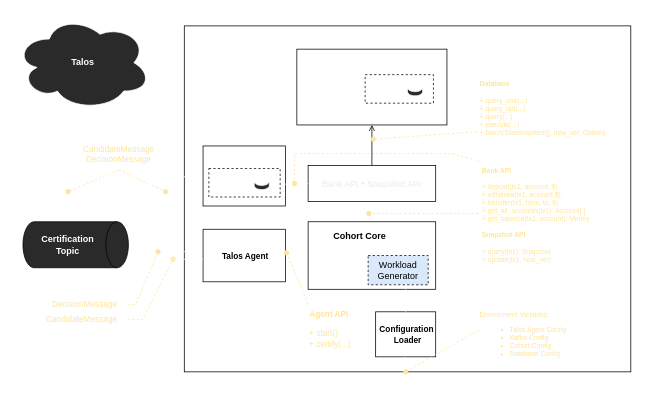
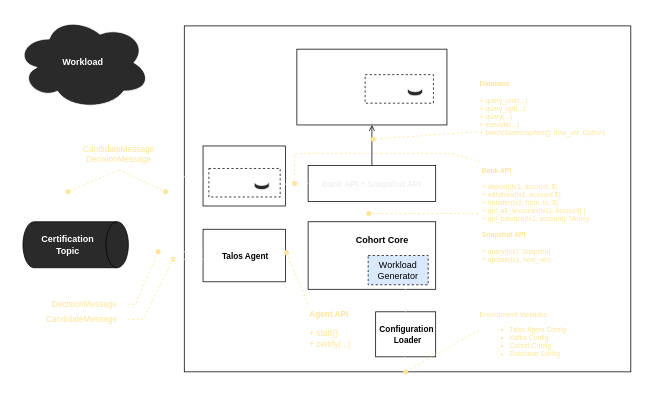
  <mxCell id="0" />
  <mxCell id="1" parent="0" />
  <mxCell id="2" value="" style="rounded=0;whiteSpace=wrap;html=1;fontFamily=Helvetica;fontSize=12;fillColor=none;" parent="1" vertex="1"><mxGeometry x="245" y="34" width="595" height="461" as="geometry" /></mxCell>
  <mxCell id="3" value="" style="rounded=0;whiteSpace=wrap;html=1;" parent="1" vertex="1"><mxGeometry x="395" y="65" width="200" height="101" as="geometry" /></mxCell>
  <mxCell id="4" value="" style="rounded=0;whiteSpace=wrap;html=1;fontFamily=Helvetica;fontSize=12;fillColor=none;" parent="1" vertex="1"><mxGeometry x="270" y="194" width="110" height="80" as="geometry" /></mxCell>
  <mxCell id="5" value="&lt;font style=&quot;font-size: 9px;&quot;&gt;&lt;span style=&quot;font-size: 9px;&quot;&gt;&lt;b style=&quot;font-size: 9px;&quot;&gt;Bank API&lt;br style=&quot;font-size: 9px;&quot;&gt;&lt;/b&gt;&lt;br style=&quot;font-size: 9px;&quot;&gt;+ deposit(tx1, account, $)&lt;/span&gt;&lt;br style=&quot;font-size: 9px;&quot;&gt;&lt;span style=&quot;font-size: 9px;&quot;&gt;+&amp;nbsp;withdraw(tx1, account $)&lt;/span&gt;&lt;br style=&quot;font-size: 9px;&quot;&gt;&lt;span style=&quot;font-size: 9px;&quot;&gt;+ transfer(tx1, from, to, $)&lt;/span&gt;&lt;br style=&quot;font-size: 9px;&quot;&gt;&lt;span style=&quot;font-size: 9px;&quot;&gt;+ get_all_accounts(tx1): Account[ ]&lt;/span&gt;&lt;br style=&quot;font-size: 9px;&quot;&gt;&lt;/font&gt;&lt;div style=&quot;font-size: 9px;&quot;&gt;&lt;span style=&quot;background-color: initial; font-size: 9px;&quot;&gt;&lt;font style=&quot;font-size: 9px;&quot;&gt;+ get_balance(tx1, account): Money&lt;/font&gt;&lt;/span&gt;&lt;/div&gt;&lt;div style=&quot;font-size: 9px;&quot;&gt;&lt;span style=&quot;background-color: initial; font-size: 9px;&quot;&gt;&lt;font style=&quot;font-size: 9px;&quot;&gt;&lt;br style=&quot;font-size: 9px;&quot;&gt;&lt;/font&gt;&lt;/span&gt;&lt;/div&gt;&lt;div style=&quot;font-size: 9px;&quot;&gt;&lt;span style=&quot;background-color: initial; font-size: 9px;&quot;&gt;&lt;font style=&quot;font-size: 9px;&quot;&gt;&lt;b style=&quot;font-size: 9px;&quot;&gt;Snapshot API&lt;/b&gt;&lt;/font&gt;&lt;/span&gt;&lt;/div&gt;&lt;div style=&quot;font-size: 9px;&quot;&gt;&lt;span style=&quot;background-color: initial; font-size: 9px;&quot;&gt;&lt;font style=&quot;font-size: 9px;&quot;&gt;&lt;b style=&quot;font-size: 9px;&quot;&gt;&lt;br style=&quot;font-size: 9px;&quot;&gt;&lt;/b&gt;&lt;/font&gt;&lt;/span&gt;&lt;/div&gt;&lt;div style=&quot;font-size: 9px;&quot;&gt;&lt;span style=&quot;background-color: initial; font-size: 9px;&quot;&gt;&lt;font style=&quot;font-size: 9px;&quot;&gt;+ query(tx1):&amp;nbsp;&lt;/font&gt;&lt;/span&gt;Snapshot&lt;/div&gt;&lt;div style=&quot;font-size: 9px;&quot;&gt;+ update(tx1, new_ver)&lt;br style=&quot;font-size: 9px;&quot;&gt;&lt;/div&gt;" style="text;html=1;strokeColor=none;fillColor=none;align=left;verticalAlign=top;whiteSpace=wrap;rounded=0;dashed=1;dashPattern=1 1;fontFamily=Helvetica;fontSize=9;fontColor=#FFE599;" parent="1" vertex="1"><mxGeometry x="640" y="215" width="190" height="147" as="geometry" /></mxCell>
  <mxCell id="6" value="" style="group" parent="1" vertex="1" connectable="0"><mxGeometry x="270" y="305" width="110" height="70" as="geometry" /></mxCell>
  <mxCell id="7" value="" style="rounded=0;whiteSpace=wrap;html=1;" parent="6" vertex="1"><mxGeometry width="110" height="70" as="geometry" /></mxCell>
  <mxCell id="8" value="&lt;b&gt;Talos Agent&lt;/b&gt;" style="edgeLabel;html=1;align=center;verticalAlign=middle;resizable=0;points=[];" parent="6" vertex="1" connectable="0"><mxGeometry x="55" y="35.001" as="geometry" /></mxCell>
  <mxCell id="9" value="" style="endArrow=open;startArrow=none;html=1;rounded=0;strokeColor=#FFFFFF;strokeWidth=1;fontFamily=Helvetica;fontSize=12;fontColor=#FFFFFF;startFill=0;endFill=0;" parent="1" edge="1"><mxGeometry width="50" height="50" relative="1" as="geometry"><mxPoint x="180" y="335" as="sourcePoint" /><mxPoint x="270" y="335" as="targetPoint" /></mxGeometry></mxCell>
  <mxCell id="10" value="Decision&lt;span style=&quot;background-color: initial;&quot;&gt;Message&lt;/span&gt;" style="text;html=1;strokeColor=none;fillColor=none;align=right;verticalAlign=middle;whiteSpace=wrap;rounded=0;dashed=1;dashPattern=1 1;fontFamily=Helvetica;fontSize=11;fontColor=#FFE599;" parent="1" vertex="1"><mxGeometry x="62.16" y="390" width="96.06" height="30" as="geometry" /></mxCell>
  <mxCell id="11" value="" style="endArrow=oval;html=1;rounded=0;dashed=1;strokeWidth=1;fontFamily=Lucida Console;fontSize=10;startArrow=none;startFill=0;endFill=1;fillColor=none;strokeColor=#FFE599;" parent="1" edge="1"><mxGeometry width="50" height="50" relative="1" as="geometry"><mxPoint x="170" y="425" as="sourcePoint" /><mxPoint x="230" y="345" as="targetPoint" /><Array as="points"><mxPoint x="190" y="425" /></Array></mxGeometry></mxCell>
  <mxCell id="12" value="" style="endArrow=none;html=1;rounded=0;strokeColor=#FFFFFF;strokeWidth=1;fontFamily=Helvetica;fontSize=11;fontColor=#FFFFFF;exitX=0.476;exitY=0.007;exitDx=0;exitDy=0;exitPerimeter=0;" parent="1" source="30" edge="1"><mxGeometry width="50" height="50" relative="1" as="geometry"><mxPoint x="490" y="285" as="sourcePoint" /><mxPoint x="490" y="265" as="targetPoint" /></mxGeometry></mxCell>
  <mxCell id="13" value="" style="endArrow=none;html=1;rounded=0;strokeColor=#FFFFFF;strokeWidth=1;fontFamily=Helvetica;fontSize=11;fontColor=#FFFFFF;entryX=1.024;entryY=0.444;entryDx=0;entryDy=0;entryPerimeter=0;" parent="1" target="7" edge="1"><mxGeometry width="50" height="50" relative="1" as="geometry"><mxPoint x="410" y="336" as="sourcePoint" /><mxPoint x="500" y="275" as="targetPoint" /></mxGeometry></mxCell>
  <mxCell id="14" value="&lt;b&gt;Agent API&lt;br&gt;&lt;/b&gt;&lt;br&gt;+ start()&lt;br&gt;+ certify(...)" style="text;html=1;strokeColor=none;fillColor=none;align=left;verticalAlign=top;whiteSpace=wrap;rounded=0;dashed=1;dashPattern=1 1;fontFamily=Helvetica;fontSize=11;fontColor=#FFE599;" parent="1" vertex="1"><mxGeometry x="410" y="405" width="70" height="60" as="geometry" /></mxCell>
  <mxCell id="15" value="" style="endArrow=oval;html=1;rounded=0;dashed=1;strokeWidth=1;fontFamily=Lucida Console;fontSize=10;startArrow=none;startFill=0;endFill=1;fillColor=none;strokeColor=#FFE599;entryX=1.01;entryY=0.448;entryDx=0;entryDy=0;exitX=0;exitY=0;exitDx=0;exitDy=0;entryPerimeter=0;" parent="1" source="14" target="7" edge="1"><mxGeometry width="50" height="50" relative="1" as="geometry"><mxPoint x="560" y="461.646" as="sourcePoint" /><mxPoint x="410" y="435" as="targetPoint" /></mxGeometry></mxCell>
  <mxCell id="16" value="" style="shape=cylinder3;whiteSpace=wrap;html=1;boundedLbl=1;backgroundOutline=1;size=15;fontFamily=Lucida Console;fontSize=10;fillColor=#2A2A2A;rotation=90;" parent="1" vertex="1"><mxGeometry x="69.62" y="255.38" width="61.28" height="140.5" as="geometry" /></mxCell>
  <mxCell id="17" value="Certification&lt;br&gt;Topic" style="text;html=1;strokeColor=none;fillColor=none;align=center;verticalAlign=middle;whiteSpace=wrap;rounded=0;dashed=1;dashPattern=1 1;fontFamily=Helvetica;fontSize=12;fontColor=#FFFFFF;fontStyle=1" parent="1" vertex="1"><mxGeometry x="60" y="310.63" width="60" height="30" as="geometry" /></mxCell>
  <mxCell id="18" value="" style="group" parent="1" vertex="1" connectable="0"><mxGeometry x="410" y="220" width="170" height="48" as="geometry" /></mxCell>
  <mxCell id="19" value="" style="rounded=0;whiteSpace=wrap;html=1;" parent="18" vertex="1"><mxGeometry width="170" height="48" as="geometry" /></mxCell>
  <mxCell id="20" value="&lt;div style=&quot;&quot;&gt;&lt;span style=&quot;background-color: initial; font-size: 11px;&quot;&gt;&lt;font face=&quot;Helvetica&quot; color=&quot;#f0f0f0&quot;&gt;&lt;b&gt;Bank API + Snapshot API&lt;/b&gt;&lt;/font&gt;&lt;/span&gt;&lt;/div&gt;" style="text;whiteSpace=wrap;html=1;fontSize=9;fontFamily=Lucida Console;fontColor=#FFE599;align=center;" parent="18" vertex="1"><mxGeometry x="1" y="12.2" width="168" height="24" as="geometry" /></mxCell>
  <mxCell id="21" value="" style="endArrow=oval;html=1;rounded=0;dashed=1;strokeWidth=1;fontFamily=Lucida Console;fontSize=10;startArrow=none;startFill=0;endFill=1;fillColor=none;strokeColor=#FFE599;" parent="1" edge="1"><mxGeometry width="50" height="50" relative="1" as="geometry"><mxPoint x="637" y="284" as="sourcePoint" /><mxPoint x="491" y="284" as="targetPoint" /><Array as="points" /></mxGeometry></mxCell>
  <mxCell id="22" value="" style="endArrow=none;html=1;rounded=0;strokeColor=#FFFFFF;strokeWidth=1;fontFamily=Helvetica;fontSize=11;fontColor=#FFFFFF;exitX=0.993;exitY=0.636;exitDx=0;exitDy=0;exitPerimeter=0;entryX=0;entryY=0.5;entryDx=0;entryDy=0;" parent="1" source="4" target="19" edge="1"><mxGeometry width="50" height="50" relative="1" as="geometry"><mxPoint x="389.56" y="245.01" as="sourcePoint" /><mxPoint x="500" y="275" as="targetPoint" /></mxGeometry></mxCell>
  <mxCell id="23" value="" style="endArrow=oval;html=1;rounded=0;dashed=1;strokeWidth=1;fontFamily=Lucida Console;fontSize=10;startArrow=none;startFill=0;endFill=1;fillColor=none;strokeColor=#FFE599;exitX=0;exitY=0;exitDx=0;exitDy=0;" parent="1" source="5" edge="1"><mxGeometry width="50" height="50" relative="1" as="geometry"><mxPoint x="630" y="255" as="sourcePoint" /><mxPoint x="392" y="244" as="targetPoint" /><Array as="points"><mxPoint x="602" y="204" /><mxPoint x="392" y="204" /></Array></mxGeometry></mxCell>
  <mxCell id="24" value="" style="endArrow=open;startArrow=none;html=1;rounded=0;strokeColor=#FFFFFF;strokeWidth=1;fontFamily=Helvetica;fontSize=12;fontColor=#FFFFFF;startFill=0;endFill=0;" parent="1" edge="1"><mxGeometry width="50" height="50" relative="1" as="geometry"><mxPoint x="180" y="315" as="sourcePoint" /><mxPoint x="270" y="235" as="targetPoint" /><Array as="points"><mxPoint x="220" y="315" /><mxPoint x="220" y="235" /></Array></mxGeometry></mxCell>
  <mxCell id="25" value="" style="endArrow=none;startArrow=open;html=1;rounded=0;strokeColor=#FFFFFF;strokeWidth=1;fontFamily=Helvetica;fontSize=12;fontColor=#FFFFFF;startFill=0;endFill=0;" parent="1" edge="1"><mxGeometry width="50" height="50" relative="1" as="geometry"><mxPoint x="180" y="345" as="sourcePoint" /><mxPoint x="270" y="345" as="targetPoint" /></mxGeometry></mxCell>
  <mxCell id="26" value="&lt;div style=&quot;&quot;&gt;&lt;span style=&quot;background-color: initial;&quot;&gt;CandidateMessage&lt;/span&gt;&lt;br&gt;&lt;/div&gt;&lt;font style=&quot;font-size: 11px;&quot;&gt;&lt;div style=&quot;&quot;&gt;&lt;span style=&quot;background-color: initial;&quot;&gt;DecisionMessage&lt;/span&gt;&lt;/div&gt;&lt;/font&gt;" style="text;html=1;strokeColor=none;fillColor=none;align=center;verticalAlign=middle;whiteSpace=wrap;rounded=0;dashed=1;dashPattern=1 1;fontFamily=Helvetica;fontSize=11;fontColor=#FFE599;" parent="1" vertex="1"><mxGeometry x="110" y="183.3" width="96.06" height="42.7" as="geometry" /></mxCell>
  <mxCell id="27" value="&lt;div style=&quot;&quot;&gt;&lt;span style=&quot;background-color: initial;&quot;&gt;CandidateMessage&lt;/span&gt;&lt;/div&gt;" style="text;html=1;strokeColor=none;fillColor=none;align=right;verticalAlign=middle;whiteSpace=wrap;rounded=0;dashed=1;dashPattern=1 1;fontFamily=Helvetica;fontSize=11;fontColor=#FFE599;" parent="1" vertex="1"><mxGeometry x="62.16" y="410" width="96.06" height="30" as="geometry" /></mxCell>
  <mxCell id="28" value="" style="endArrow=oval;html=1;rounded=0;dashed=1;strokeWidth=1;fontFamily=Lucida Console;fontSize=10;startArrow=none;startFill=0;endFill=1;fillColor=none;strokeColor=#FFE599;" parent="1" edge="1"><mxGeometry width="50" height="50" relative="1" as="geometry"><mxPoint x="170" y="405" as="sourcePoint" /><mxPoint x="210" y="335" as="targetPoint" /><Array as="points"><mxPoint x="180" y="405" /></Array></mxGeometry></mxCell>
  <mxCell id="29" value="" style="endArrow=oval;html=1;rounded=0;dashed=1;strokeWidth=1;fontFamily=Lucida Console;fontSize=10;startArrow=none;startFill=0;endFill=1;fillColor=none;strokeColor=#FFE599;exitX=0.5;exitY=1;exitDx=0;exitDy=0;" parent="1" source="26" edge="1"><mxGeometry width="50" height="50" relative="1" as="geometry"><mxPoint x="190" y="265" as="sourcePoint" /><mxPoint x="220" y="255" as="targetPoint" /><Array as="points" /></mxGeometry></mxCell>
  <mxCell id="30" value="" style="rounded=0;whiteSpace=wrap;html=1;" parent="1" vertex="1"><mxGeometry x="410" y="295" width="170" height="90" as="geometry" /></mxCell>
- <mxCell id="31" value="&lt;b&gt;Cohort Core&lt;/b&gt;" style="text;html=1;strokeColor=none;fillColor=none;align=center;verticalAlign=middle;whiteSpace=wrap;rounded=0;" parent="1" vertex="1"><mxGeometry x="434" y="305" width="90" height="20" as="geometry" /></mxCell>
+ <mxCell id="31" value="&lt;b&gt;Cohort Core&lt;/b&gt;" style="text;html=1;strokeColor=none;fillColor=none;align=center;verticalAlign=middle;whiteSpace=wrap;rounded=0;" parent="1" vertex="1"><mxGeometry x="464" y="310" width="90" height="20" as="geometry" /></mxCell>
  <mxCell id="32" value="Workload Generator" style="rounded=0;whiteSpace=wrap;html=1;dashed=1;align=center;fillColor=#dae8fc;" parent="1" vertex="1"><mxGeometry x="490" y="340" width="80" height="39" as="geometry" /></mxCell>
  <mxCell id="33" value="" style="group" parent="1" vertex="1" connectable="0"><mxGeometry x="277.25" y="224" width="95.5" height="38.0" as="geometry" /></mxCell>
  <mxCell id="34" value="" style="rounded=0;whiteSpace=wrap;html=1;dashed=1;" parent="33" vertex="1"><mxGeometry x="0.5" width="95" height="38" as="geometry" /></mxCell>
  <mxCell id="35" value="" style="group" parent="33" vertex="1" connectable="0"><mxGeometry x="61" y="12.005" width="20.005" height="16.175" as="geometry" /></mxCell>
  <mxCell id="36" value="" style="shape=cylinder3;whiteSpace=wrap;html=1;boundedLbl=1;backgroundOutline=1;size=15;lid=0;strokeColor=#FFFFFF;fontFamily=Helvetica;fontSize=12;fontColor=#FFFFFF;fillColor=#2A2A2A;" parent="35" vertex="1"><mxGeometry y="5.175" width="20" height="11" as="geometry" /></mxCell>
  <mxCell id="37" value="" style="verticalLabelPosition=bottom;verticalAlign=top;html=1;shape=mxgraph.basic.arc;startAngle=0.497;endAngle=0.002;strokeColor=#FFFFFF;fontFamily=Helvetica;fontSize=12;fontColor=#FFFFFF;fillColor=#2A2A2A;rotation=90;" parent="35" vertex="1"><mxGeometry x="3.83" y="-3.825" width="12.35" height="20" as="geometry" /></mxCell>
  <mxCell id="38" value="Install &lt;br&gt;state" style="text;html=1;strokeColor=none;fillColor=none;align=center;verticalAlign=middle;whiteSpace=wrap;rounded=0;fontFamily=Helvetica;fontSize=10;fontColor=#FFFFFF;" parent="33" vertex="1"><mxGeometry y="1.82" width="55" height="36.18" as="geometry" /></mxCell>
  <mxCell id="39" value="" style="group" parent="1" vertex="1" connectable="0"><mxGeometry x="500" y="415" width="80" height="60" as="geometry" /></mxCell>
  <mxCell id="40" value="" style="rounded=0;whiteSpace=wrap;html=1;" parent="39" vertex="1"><mxGeometry width="80" height="60" as="geometry" /></mxCell>
  <mxCell id="41" value="&lt;b&gt;Configuration&lt;br&gt;&amp;nbsp;Loader&lt;/b&gt;" style="edgeLabel;html=1;align=center;verticalAlign=middle;resizable=0;points=[];" parent="39" vertex="1" connectable="0"><mxGeometry x="40" y="30.001" as="geometry" /></mxCell>
  <mxCell id="42" value="" style="verticalLabelPosition=bottom;verticalAlign=top;html=1;shape=mxgraph.basic.arc;startAngle=0.508;endAngle=0.997;strokeColor=#FFFFFF;fontFamily=Helvetica;fontSize=10;fontColor=#FFFFFF;fillColor=#2A2A2A;rotation=90;" parent="1" vertex="1"><mxGeometry x="527" y="505" width="26" height="30" as="geometry" /></mxCell>
  <mxCell id="43" value="" style="endArrow=none;html=1;rounded=0;strokeColor=#FFFFFF;strokeWidth=1;fontFamily=Helvetica;fontSize=10;fontColor=#FFFFFF;" parent="1" source="42" edge="1"><mxGeometry width="50" height="50" relative="1" as="geometry"><mxPoint x="539" y="495" as="sourcePoint" /><mxPoint x="539" y="475" as="targetPoint" /></mxGeometry></mxCell>
  <mxCell id="44" value="&lt;div style=&quot;font-size: 9px;&quot;&gt;&lt;span style=&quot;background-color: initial; font-size: 9px;&quot;&gt;Environment&amp;nbsp;&lt;/span&gt;&lt;span style=&quot;background-color: initial; font-size: 9px;&quot;&gt;Variables:&lt;/span&gt;&lt;/div&gt;&lt;div style=&quot;font-size: 9px;&quot;&gt;&lt;ul style=&quot;font-size: 9px;&quot;&gt;&lt;li style=&quot;font-size: 9px;&quot;&gt;&lt;span style=&quot;background-color: initial; font-size: 9px;&quot;&gt;Talos Agent Config&lt;/span&gt;&lt;/li&gt;&lt;li style=&quot;font-size: 9px;&quot;&gt;&lt;span style=&quot;background-color: initial; font-size: 9px;&quot;&gt;Kafka Config&lt;/span&gt;&lt;/li&gt;&lt;li style=&quot;font-size: 9px;&quot;&gt;&lt;span style=&quot;background-color: initial; font-size: 9px;&quot;&gt;Cohort Config&lt;/span&gt;&lt;/li&gt;&lt;li style=&quot;font-size: 9px;&quot;&gt;&lt;span style=&quot;background-color: initial; font-size: 9px;&quot;&gt;Database Config&lt;/span&gt;&lt;/li&gt;&lt;/ul&gt;&lt;/div&gt;" style="text;html=1;strokeColor=none;fillColor=none;align=left;verticalAlign=middle;whiteSpace=wrap;rounded=0;dashed=1;dashPattern=1 1;fontFamily=Helvetica;fontSize=9;fontColor=#FFE599;" parent="1" vertex="1"><mxGeometry x="637" y="410" width="150" height="80" as="geometry" /></mxCell>
  <mxCell id="45" value="" style="endArrow=none;html=1;rounded=0;strokeColor=#FFFFFF;strokeWidth=1;fontFamily=Helvetica;fontSize=11;fontColor=#FFFFFF;" parent="1" edge="1"><mxGeometry width="50" height="50" relative="1" as="geometry"><mxPoint x="540" y="415" as="sourcePoint" /><mxPoint x="539.9" y="385" as="targetPoint" /></mxGeometry></mxCell>
  <mxCell id="46" value="" style="endArrow=oval;html=1;rounded=0;dashed=1;strokeWidth=1;fontFamily=Lucida Console;fontSize=10;startArrow=none;startFill=0;endFill=1;fillColor=none;strokeColor=#FFE599;exitX=0.002;exitY=0.366;exitDx=0;exitDy=0;exitPerimeter=0;" parent="1" source="44" edge="1"><mxGeometry width="50" height="50" relative="1" as="geometry"><mxPoint x="420" y="395" as="sourcePoint" /><mxPoint x="540" y="495" as="targetPoint" /></mxGeometry></mxCell>
- <mxCell id="47" value="&lt;b&gt;&lt;font style=&quot;font-size: 12px;&quot;&gt;Talos&lt;/font&gt;&lt;/b&gt;" style="ellipse;shape=cloud;whiteSpace=wrap;html=1;strokeColor=#FFFFFF;fontFamily=Helvetica;fontSize=10;fontColor=#FFFFFF;fillColor=#2A2A2A;" parent="1" vertex="1"><mxGeometry x="20" y="20" width="180.38" height="126" as="geometry" /></mxCell>
+ <mxCell id="47" value="&lt;b&gt;&lt;font style=&quot;font-size: 12px;&quot;&gt;Workload&lt;/font&gt;&lt;/b&gt;" style="ellipse;shape=cloud;whiteSpace=wrap;html=1;strokeColor=#FFFFFF;fontFamily=Helvetica;fontSize=10;fontColor=#FFFFFF;fillColor=#2A2A2A;" parent="1" vertex="1"><mxGeometry x="20" y="20" width="180.38" height="126" as="geometry" /></mxCell>
  <mxCell id="48" value="" style="endArrow=open;startArrow=open;html=1;rounded=0;strokeColor=#FFFFFF;strokeWidth=1;fontFamily=Helvetica;fontSize=12;fontColor=#FFFFFF;startFill=0;endFill=0;" parent="1" edge="1"><mxGeometry width="50" height="50" relative="1" as="geometry"><mxPoint x="90" y="145" as="sourcePoint" /><mxPoint x="90" y="285" as="targetPoint" /><Array as="points" /></mxGeometry></mxCell>
  <mxCell id="49" value="" style="endArrow=none;html=1;rounded=0;dashed=1;strokeWidth=1;fontFamily=Lucida Console;fontSize=10;startArrow=oval;startFill=1;endFill=0;fillColor=none;strokeColor=#FFE599;entryX=0.5;entryY=1;entryDx=0;entryDy=0;" parent="1" target="26" edge="1"><mxGeometry width="50" height="50" relative="1" as="geometry"><mxPoint x="90" y="255" as="sourcePoint" /><mxPoint x="-30" y="245" as="targetPoint" /><Array as="points" /></mxGeometry></mxCell>
  <mxCell id="50" value="&lt;b style=&quot;font-size: 14px;&quot;&gt;Cohort&lt;/b&gt;" style="text;html=1;strokeColor=none;fillColor=none;align=center;verticalAlign=middle;whiteSpace=wrap;rounded=0;fontFamily=Helvetica;fontSize=14;fontColor=#FFFFFF;" parent="1" vertex="1"><mxGeometry x="255" y="35" width="60" height="30" as="geometry" /></mxCell>
  <mxCell id="51" value="" style="group" parent="1" vertex="1" connectable="0"><mxGeometry x="481.5" y="99" width="95.5" height="38.0" as="geometry" /></mxCell>
  <mxCell id="52" value="" style="rounded=0;whiteSpace=wrap;html=1;dashed=1;" parent="51" vertex="1"><mxGeometry x="4.5" width="91" height="38" as="geometry" /></mxCell>
  <mxCell id="53" value="" style="group" parent="51" vertex="1" connectable="0"><mxGeometry x="61" y="12.005" width="20.005" height="16.175" as="geometry" /></mxCell>
  <mxCell id="54" value="" style="shape=cylinder3;whiteSpace=wrap;html=1;boundedLbl=1;backgroundOutline=1;size=15;lid=0;strokeColor=#FFFFFF;fontFamily=Helvetica;fontSize=12;fontColor=#FFFFFF;fillColor=#2A2A2A;" parent="53" vertex="1"><mxGeometry y="5.175" width="20" height="11" as="geometry" /></mxCell>
  <mxCell id="55" value="" style="verticalLabelPosition=bottom;verticalAlign=top;html=1;shape=mxgraph.basic.arc;startAngle=0.497;endAngle=0.002;strokeColor=#FFFFFF;fontFamily=Helvetica;fontSize=12;fontColor=#FFFFFF;fillColor=#2A2A2A;rotation=90;" parent="53" vertex="1"><mxGeometry x="3.83" y="-3.825" width="12.35" height="20" as="geometry" /></mxCell>
  <mxCell id="56" value="Domain state" style="text;html=1;strokeColor=none;fillColor=none;align=center;verticalAlign=middle;whiteSpace=wrap;rounded=0;fontFamily=Helvetica;fontSize=10;fontColor=#FFFFFF;" parent="51" vertex="1"><mxGeometry y="1.82" width="55" height="36.18" as="geometry" /></mxCell>
  <mxCell id="57" style="edgeStyle=orthogonalEdgeStyle;rounded=0;orthogonalLoop=1;jettySize=auto;html=1;entryX=0.5;entryY=1;entryDx=0;entryDy=0;exitX=0.5;exitY=0;exitDx=0;exitDy=0;endArrow=open;endFill=0;" parent="1" target="3" edge="1" source="19"><mxGeometry relative="1" as="geometry"><mxPoint x="492" y="217" as="sourcePoint" /></mxGeometry></mxCell>
  <mxCell id="58" value="&lt;b&gt;Database&lt;/b&gt;&lt;br&gt;&lt;br&gt;+&amp;nbsp;query_one(...)&lt;br&gt;+&amp;nbsp;query_opt&lt;span style=&quot;background-color: initial;&quot;&gt;(...)&lt;/span&gt;&lt;br&gt;+&amp;nbsp;query&lt;span style=&quot;background-color: initial;&quot;&gt;(...)&lt;/span&gt;&lt;br&gt;+&amp;nbsp;execute&lt;span style=&quot;background-color: initial;&quot;&gt;(...)&lt;/span&gt;&lt;br&gt;+&amp;nbsp;batch&lt;span style=&quot;background-color: initial;&quot;&gt;(StatemapItem[], new_ver: Option)&lt;/span&gt;" style="text;html=1;strokeColor=none;fillColor=none;align=left;verticalAlign=bottom;whiteSpace=wrap;rounded=0;dashed=1;dashPattern=1 1;fontFamily=Helvetica;fontSize=9;fontColor=#FFE599;" vertex="1" parent="1"><mxGeometry x="637" y="107" width="190" height="78" as="geometry" /></mxCell>
  <mxCell id="59" value="" style="endArrow=oval;html=1;rounded=0;dashed=1;strokeWidth=1;fontFamily=Lucida Console;fontSize=10;startArrow=none;startFill=0;endFill=1;fillColor=none;strokeColor=#FFE599;exitX=-0.013;exitY=0.872;exitDx=0;exitDy=0;exitPerimeter=0;" edge="1" parent="1" source="58"><mxGeometry width="50" height="50" relative="1" as="geometry"><mxPoint x="647" y="294" as="sourcePoint" /><mxPoint x="497" y="185" as="targetPoint" /><Array as="points" /></mxGeometry></mxCell>
